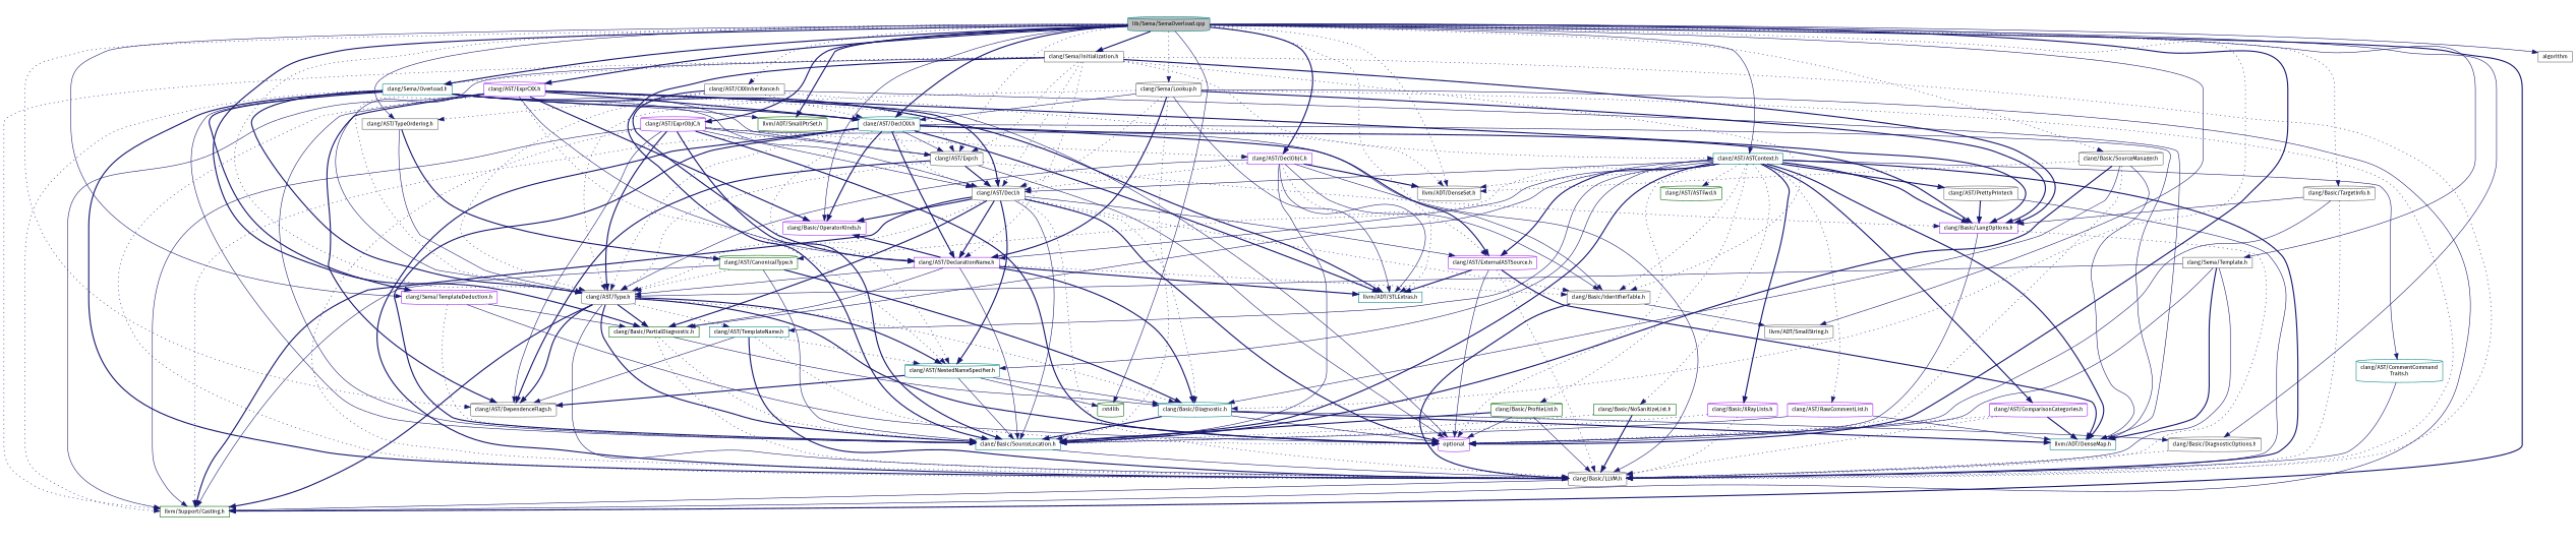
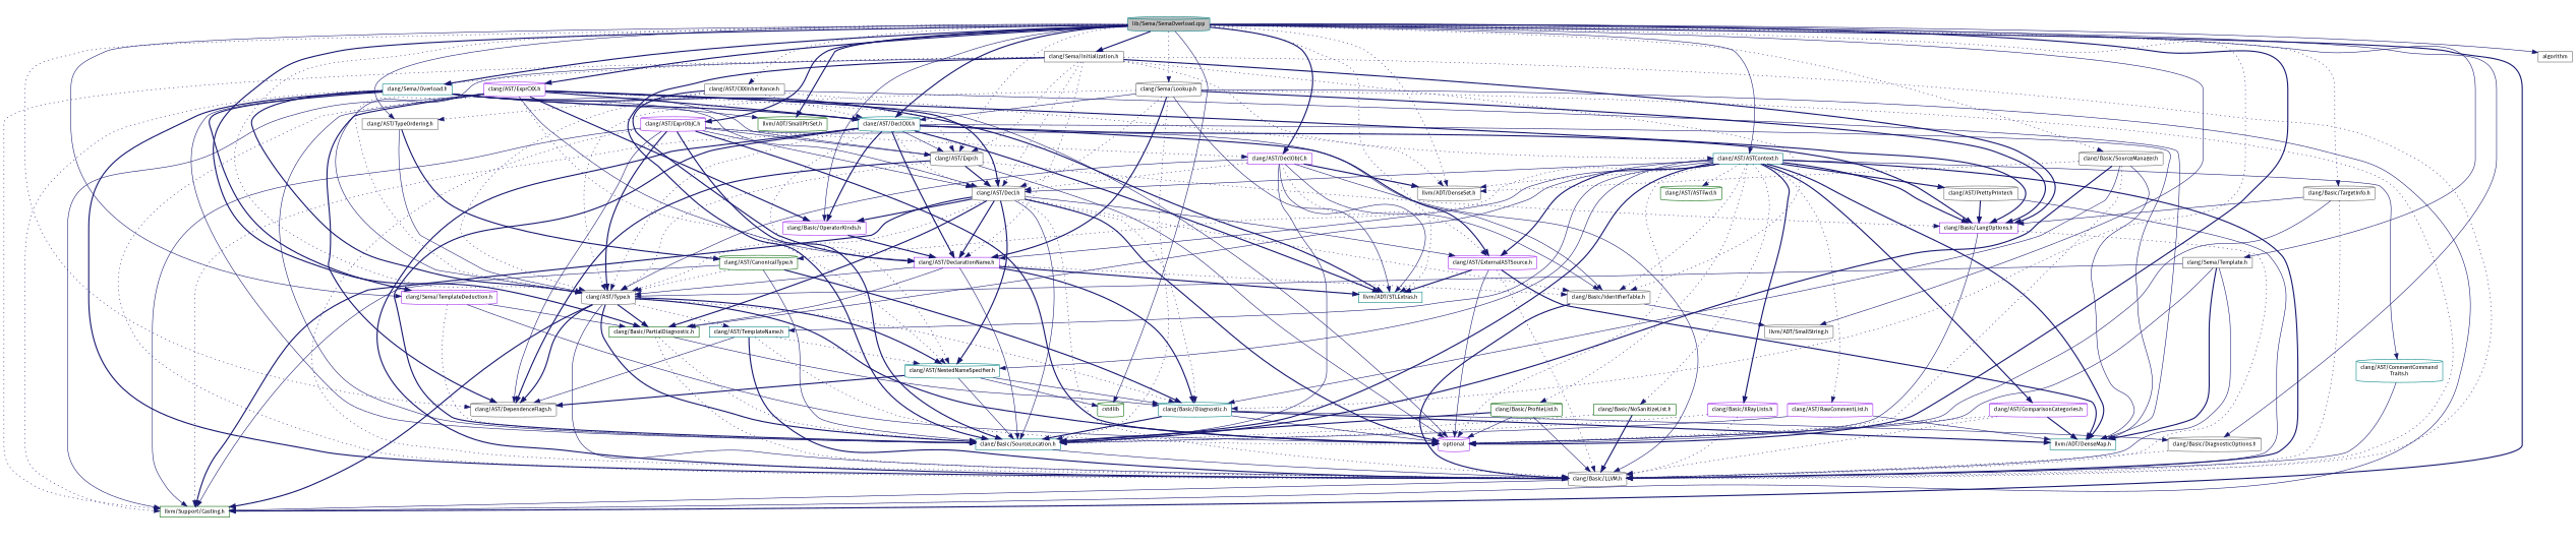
  digraph {
    fontname="Fira Sans"
    node [color=gray40 fontname="Fira Sans" fontsize=10 shape=cylinder]
    edge [color=midnightblue fontname="Fira Sans" fontsize=10 labelfontname=Helvetica labelfontsize=10 style=solid]
    n1 [color=teal fillcolor=grey75 fontcolor=black height=0.2 label="lib/Sema/SemaOverload.cpp" style=filled width=0.4]
    n2 [color=teal height=0.2 label="clang/AST/ASTContext.h" shape=box width=0.4]
    n3 [height=0.2 label="clang/AST/Type.h" width=0.4]
    n4 [height=0.2 label="clang/AST/DependenceFlags.h" width=0.4]
    n5 [color=teal height=0.2 label="clang/Basic/Diagnostic.h" width=0.4]
    n6 [height=0.2 label="clang/Basic/DiagnosticOptions.h" width=0.4]
    n7 [color=darkgreen height=0.2 label="llvm/Support/Casting.h" shape=box width=0.4]
    n8 [color=purple height=0.2 label=optional width=0.4]
    n9 [color=darkgreen height=0.2 label=cstdlib width=0.4]
    n10 [color=darkgreen height=0.2 label="clang/Basic/PartialDiagnostic.h" shape=box width=0.4]
    n11 [height=0.2 label="llvm/ADT/SmallString.h" width=0.4]
    n12 [color=purple height=0.2 label="clang/Basic/OperatorKinds.h" width=0.4]
    n13 [color=teal height=0.2 label="llvm/ADT/STLExtras.h" shape=box width=0.4]
    n14 [height=0.2 label="llvm/ADT/DenseSet.h" width=0.4]
    n15 [height=0.2 label="clang/AST/CXXInheritance.h" shape=box width=0.4]
    n16 [color=teal height=0.2 label="clang/AST/DeclCXX.h" width=0.4]
    n17 [height=0.2 label="clang/AST/Expr.h" width=0.4]
    n18 [height=0.2 label="clang/AST/TypeOrdering.h" shape=box width=0.4]
    n19 [color=purple height=0.2 label="clang/AST/DeclObjC.h" shape=box width=0.4]
    n20 [color=purple height=0.2 label="clang/AST/ExprCXX.h" width=0.4]
    n21 [color=purple height=0.2 label="clang/AST/ExprObjC.h" width=0.4]
    n22 [height=0.2 label="clang/Basic/SourceManager.h" width=0.4]
    n23 [height=0.2 label="clang/Basic/TargetInfo.h" width=0.4]
    n24 [height=0.2 label="clang/Sema/Initialization.h" shape=box width=0.4]
    n25 [color=teal height=0.2 label="clang/Sema/Overload.h" shape=box width=0.4]
    n26 [color=purple height=0.2 label="clang/Sema/TemplateDeduction.h" width=0.4]
    n27 [color=darkgreen height=0.2 label="llvm/ADT/SmallPtrSet.h" width=0.4]
    n28 [height=0.2 label="clang/Sema/Lookup.h" width=0.4]
    n29 [height=0.2 label="clang/Sema/Template.h" shape=box width=0.4]
    n30 [height=0.2 label=algorithm shape=box width=0.4]
    n31 [color=darkgreen height=0.2 label="clang/AST/ASTFwd.h" width=0.4]
    n32 [color=darkgreen height=0.2 label="clang/AST/CanonicalType.h" width=0.4]
    n33 [color=teal height=0.2 label="clang/AST/NestedNameSpecifier.h" width=0.4]
    n34 [height=0.2 label="clang/Basic/LLVM.h" width=0.4]
    n35 [color=teal height=0.2 label="clang/Basic/SourceLocation.h" shape=box width=0.4]
    n36 [color=teal height=0.2 label="llvm/ADT/DenseMap.h" shape=box width=0.4]
    n37 [color=teal height=0.2 label="clang/AST/TemplateName.h" shape=box width=0.4]
    n38 [color=teal height=0.2 label="clang/AST/CommentCommand\lTraits.h" width=0.4]
    n39 [color=purple height=0.2 label="clang/AST/ComparisonCategories.h" width=0.4]
    n40 [height=0.2 label="clang/AST/Decl.h" width=0.4]
    n41 [color=purple height=0.2 label="clang/AST/DeclarationName.h" shape=box width=0.4]
    n42 [height=0.2 label="clang/Basic/IdentifierTable.h" width=0.4]
    n43 [color=purple height=0.2 label="clang/AST/ExternalASTSource.h" width=0.4]
    n44 [height=0.2 label="clang/AST/PrettyPrinter.h" width=0.4]
    n45 [color=purple height=0.2 label="clang/Basic/LangOptions.h" shape=box width=0.4]
    n46 [color=purple height=0.2 label="clang/AST/RawCommentList.h" width=0.4]
    n47 [color=darkgreen height=0.2 label="clang/Basic/NoSanitizeList.h" shape=box width=0.4]
    n48 [color=darkgreen height=0.2 label="clang/Basic/ProfileList.h" width=0.4]
    n49 [color=purple height=0.2 label="clang/Basic/XRayLists.h" width=0.4]
    n1 -> n2
    n1 -> n3 [style=dotted]
    n1 -> n4 [style=dotted]
    n1 -> n5 [style=dotted]
    n1 -> n6
    n1 -> n7 [style=bold]
    n1 -> n8 [style=bold]
    n1 -> n9
    n1 -> n10 [style=bold]
    n1 -> n11
    n1 -> n12
    n1 -> n13 [style=dotted]
    n1 -> n14 [style=dotted]
    n1 -> n15 [style=dotted]
    n1 -> n16 [style=bold]
    n1 -> n17 [style=dotted]
    n1 -> n18
    n1 -> n19 [style=bold]
    n1 -> n20 [style=bold]
    n1 -> n21 [style=bold]
    n1 -> n22 [style=dotted]
    n1 -> n23 [style=dotted]
    n1 -> n24 [style=bold]
    n1 -> n25 [style=bold]
    n1 -> n26
    n1 -> n27 [style=bold]
    n1 -> n28 [style=dotted]
    n1 -> n29
    n1 -> n30
    n2 -> n8 [style=dotted]
    n2 -> n10
    n2 -> n14 [style=dotted]
    n2 -> n31 [style=dotted]
    n2 -> n32 [style=dotted]
    n2 -> n33
    n2 -> n34 [style=bold]
    n2 -> n35 [style=bold]
    n2 -> n36 [style=bold]
    n2 -> n37
    n2 -> n38
    n2 -> n39 [style=bold]
    n2 -> n40
    n2 -> n41
    n2 -> n42 [style=dotted]
    n2 -> n43 [style=bold]
    n2 -> n44 [style=bold]
    n2 -> n45 [style=bold]
    n2 -> n46 [style=dotted]
    n2 -> n47 [style=dotted]
    n2 -> n48 [style=dotted]
    n2 -> n49 [style=bold]
    n3 -> n4 [style=bold]
    n3 -> n5 [style=dotted]
    n3 -> n7 [style=bold]
    n3 -> n8 [style=bold]
    n3 -> n10 [style=bold]
    n3 -> n33 [style=bold]
    n3 -> n34
    n3 -> n35 [style=bold]
    n3 -> n37 [style=dotted]
    n5 -> n6
    n5 -> n8
    n5 -> n35 [style=bold]
    n5 -> n36 [style=bold]
    n6 -> n34 [style=dotted]
    n10 -> n5
    n10 -> n34 [style=dotted]
    n10 -> n35 [style=dotted]
    n15 -> n3 [style=dotted]
    n15 -> n14 [style=dotted]
    n15 -> n16 [style=dotted]
    n15 -> n18 [style=dotted]
    n15 -> n36
    n15 -> n41 [style=bold]
    n16 -> n3 [style=dotted]
    n16 -> n7 [style=dotted]
    n16 -> n12 [style=bold]
    n16 -> n13 [style=bold]
    n16 -> n17
    n16 -> n33 [style=dotted]
    n16 -> n34 [style=bold]
    n16 -> n35 [style=bold]
    n16 -> n36
    n16 -> n40 [style=dotted]
    n16 -> n41 [style=bold]
    n16 -> n43 [style=bold]
    n16 -> n45 [style=bold]
    n17 -> n3 [style=dotted]
    n17 -> n4 [style=bold]
    n17 -> n8
    n17 -> n40 [style=bold]
    n17 -> n45 [style=dotted]
    n18 -> n3
    n18 -> n32 [style=bold]
    n19 -> n3
    n19 -> n13
    n19 -> n14 [style=bold]
    n19 -> n34
    n19 -> n35
    n19 -> n40 [style=dotted]
    n19 -> n42
    n19 -> n43 [style=dotted]
    n20 -> n3 [style=dotted]
    n20 -> n4 [style=bold]
    n20 -> n7
    n20 -> n8
    n20 -> n12 [style=bold]
    n20 -> n16 [style=bold]
    n20 -> n17 [style=dotted]
    n20 -> n33 [style=dotted]
    n20 -> n34 [style=dotted]
    n20 -> n35
    n20 -> n40 [style=bold]
    n20 -> n41
    n20 -> n45 [style=bold]
    n21 -> n3 [style=bold]
    n21 -> n4
    n21 -> n7
    n21 -> n8 [style=bold]
    n21 -> n17
    n21 -> n19 [style=dotted]
    n21 -> n34 [style=dotted]
    n21 -> n35 [style=bold]
    n21 -> n40
    n21 -> n42
    n22 -> n5
    n22 -> n8 [style=dotted]
    n22 -> n14 [style=dotted]
    n22 -> n35 [style=bold]
    n22 -> n36
    n23 -> n8
    n23 -> n34 [style=dotted]
    n23 -> n45
    n24 -> n2 [style=dotted]
    n24 -> n3
    n24 -> n7 [style=dotted]
    n24 -> n17 [style=dotted]
    n24 -> n25 [style=dotted]
    n24 -> n34 [style=dotted]
    n24 -> n35 [style=bold]
    n24 -> n40 [style=dotted]
    n24 -> n41 [style=dotted]
    n24 -> n42 [style=dotted]
    n24 -> n45 [style=bold]
    n25 -> n3 [style=bold]
    n25 -> n7 [style=dotted]
    n25 -> n13 [style=bold]
    n25 -> n16 [style=bold]
    n25 -> n17
    n25 -> n26 [style=bold]
    n25 -> n27
    n25 -> n34 [style=bold]
    n25 -> n35
    n25 -> n40
    n26 -> n8
    n26 -> n10
    n26 -> n35 [style=dotted]
    n28 -> n3 [style=dotted]
    n28 -> n7
    n28 -> n13
    n28 -> n16
    n28 -> n34 [style=dotted]
    n28 -> n35 [style=dotted]
    n28 -> n40 [style=dotted]
    n28 -> n41 [style=bold]
    n28 -> n45 [style=bold]
    n29 -> n3
    n29 -> n8
    n29 -> n34
    n29 -> n36 [style=bold]
    n32 -> n3 [style=dotted]
    n32 -> n5 [style=bold]
    n32 -> n7
    n32 -> n35
    n33 -> n4 [style=bold]
    n33 -> n5
    n33 -> n9
    n33 -> n35
    n34 -> n7
    n35 -> n34
    n37 -> n4
    n37 -> n8 [style=dotted]
    n37 -> n33 [style=dotted]
    n37 -> n34 [style=bold]
    n38 -> n34
    n39 -> n8 [style=dotted]
    n39 -> n34 [style=dotted]
    n39 -> n36 [style=bold]
    n40 -> n3 [style=dotted]
    n40 -> n5 [style=dotted]
    n40 -> n7 [style=bold]
    n40 -> n8 [style=bold]
    n40 -> n10 [style=bold]
    n40 -> n12 [style=bold]
    n40 -> n33 [style=bold]
    n40 -> n34 [style=dotted]
    n40 -> n35
    n40 -> n41 [style=bold]
    n40 -> n42 [style=dotted]
    n40 -> n43
    n41 -> n3
    n41 -> n5 [style=bold]
    n41 -> n10
-   n41 -> n12 [style=bold]
+   n12 -> n41 [style=bold]
    n41 -> n13 [style=bold]
    n41 -> n35
    n41 -> n42 [style=dotted]
    n42 -> n11
    n42 -> n34 [style=bold]
    n43 -> n8
    n43 -> n13 [style=bold]
    n43 -> n34 [style=dotted]
    n43 -> n36 [style=bold]
    n44 -> n34
    n44 -> n45 [style=bold]
    n45 -> n8
    n45 -> n34 [style=dotted]
    n46 -> n35
    n46 -> n36
    n47 -> n34 [style=bold]
    n47 -> n35 [style=dotted]
    n48 -> n8
    n48 -> n34
    n48 -> n35 [style=bold]
    n49 -> n34 [style=dotted]
    n49 -> n35 [style=dotted]
  }
